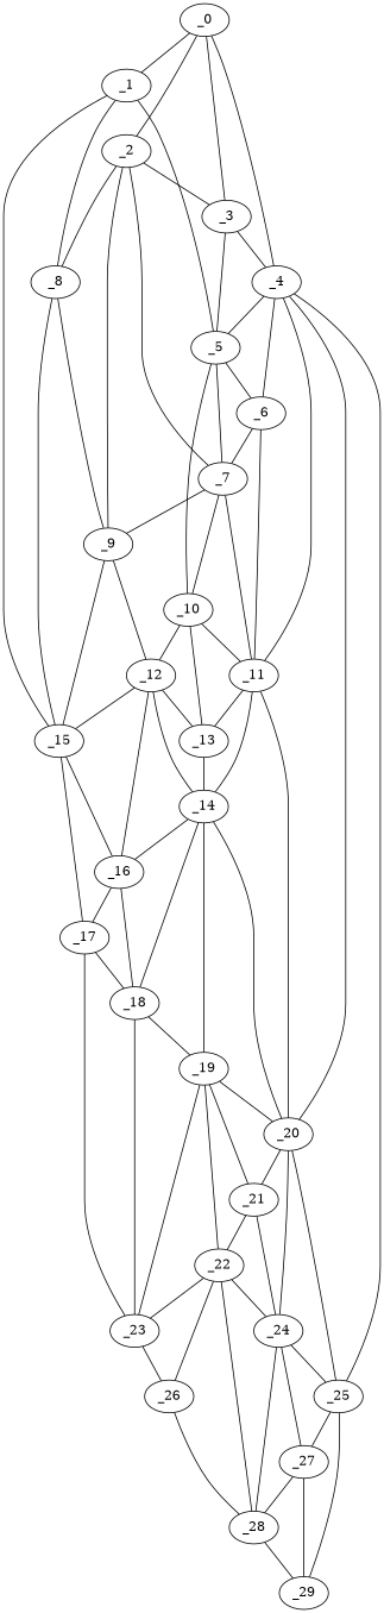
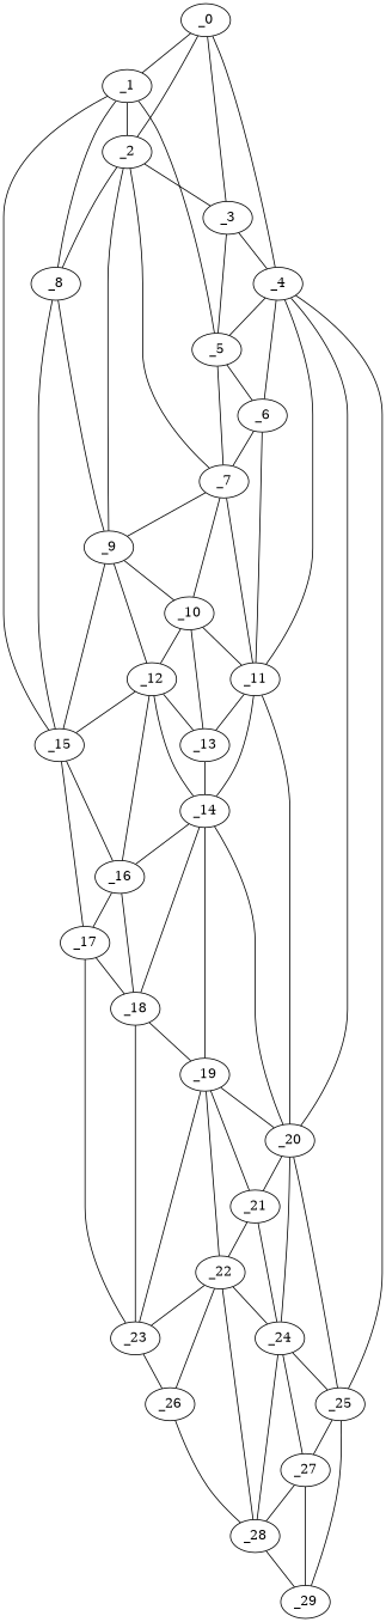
  graph {
    node [x=64 y=75]
    edge [valence=2]
    _0 [x=6 y=72]
    _1 [x=10 y=46]
    _2 [x=16 y=54]
    _3 [x=18 y=74]
    _4 [x=27 y=85]
    _8 [x=49 y=46]
    _15 [y=44]
    _5 [x=28]
    _7 [x=46 y=67]
    _9 [x=50 y=51]
    _6 [x=36]
    _11 [x=54 y=68]
    _20 [x=92 y=79]
    _25 [x=105 y=85]
    _16 [y=54]
    _17 [x=79 y=45]
    _10 [x=51 y=59]
    _12 [x=58 y=56]
    _13 [x=58 y=59]
    _14 [x=63 y=60]
    _21 [x=94 y=73]
    _24 [x=104]
    _27 [x=115 y=80]
    _29 [x=124 y=78]
    _18 [x=79 y=53]
    _23 [x=103 y=50]
    _19 [x=90 y=63]
    _22 [x=102 y=60]
    _28 [x=116 y=59]
    _26 [x=113 y=55]
    _0 -- _1 [valence=1]
    _0 -- _2 [valence=1]
    _0 -- _3
    _0 -- _4 [valence=1]
+   _1 -- _2
    _1 -- _8 [valence=1]
    _1 -- _15 [valence=1]
    _1 -- _5 [valence=1]
    _2 -- _3 [valence=1]
    _2 -- _8
    _2 -- _7
    _2 -- _9
    _3 -- _4 [valence=1]
    _3 -- _5
    _4 -- _5
    _4 -- _6
    _4 -- _11 [valence=1]
    _4 -- _20
    _4 -- _25 [valence=1]
    _8 -- _15 [valence=1]
    _8 -- _9
    _15 -- _16 [valence=1]
    _15 -- _17 [valence=1]
    _5 -- _7
    _5 -- _6
    _7 -- _9
    _7 -- _11
    _7 -- _10
    _9 -- _15 [valence=1]
-   _5 -- _10
+   _9 -- _10
    _9 -- _12 [valence=1]
    _6 -- _7
    _6 -- _11
    _11 -- _20
    _11 -- _13
    _11 -- _14
    _20 -- _25
    _20 -- _21
    _20 -- _24 [valence=1]
    _25 -- _27 [valence=1]
    _25 -- _29 [valence=1]
    _16 -- _17
    _16 -- _18 [valence=1]
    _17 -- _18 [valence=1]
    _17 -- _23 [valence=1]
    _10 -- _11
    _10 -- _12
    _10 -- _13 [valence=1]
    _12 -- _15
    _12 -- _16 [valence=1]
    _12 -- _13
    _12 -- _14
    _13 -- _14 [valence=1]
    _14 -- _20
    _14 -- _16
    _14 -- _18
    _14 -- _19
    _21 -- _24
    _21 -- _22
    _24 -- _25
    _24 -- _27 [valence=1]
    _24 -- _28
    _27 -- _29
    _27 -- _28
    _18 -- _23
    _18 -- _19 [valence=1]
    _23 -- _26 [valence=1]
    _19 -- _20
    _19 -- _21
    _19 -- _23
    _19 -- _22 [valence=1]
    _22 -- _24
    _22 -- _23 [valence=1]
    _22 -- _28
    _22 -- _26
    _28 -- _29 [valence=1]
    _26 -- _28 [valence=1]
  }
